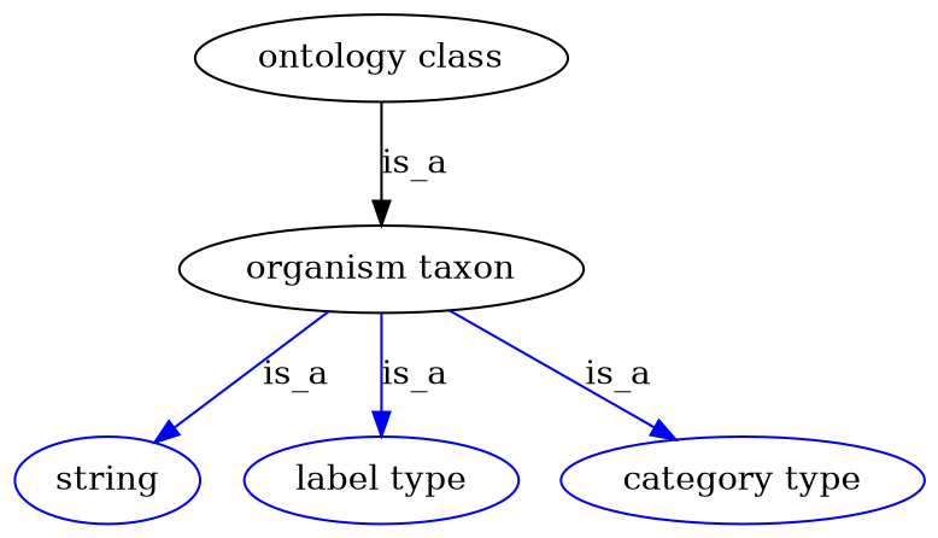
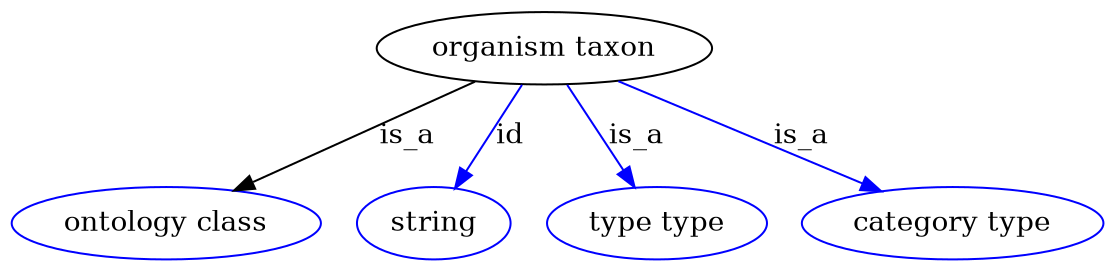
  digraph {
    node [color=blue]
    edge [color=blue style=solid]
    n1 [height=0.5 label="organism taxon" width=1.8234 color=""]
-   "ontology class" [height=0.5 width=1.7151 color=""]
+   "ontology class" [height=0.5 width=1.7151]
    n3 [height=0.5 label=string width=0.84854]
-   n4 [height=0.5 label="label type" width=1.2638]
+   n4 [height=0.5 label="type type" width=1.2638]
    n5 [height=0.5 label="category type" width=1.6249]
-   "ontology class" -> n1 [label=is_a color="" style=""]
-   n1 -> n3 [label=is_a]
+   n1 -> "ontology class" [label=is_a color="" style=""]
+   n1 -> n3 [label=id]
    n1 -> n4 [label=is_a]
    n1 -> n5 [label=is_a]
  }
